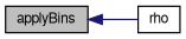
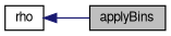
  digraph {
    rankdir=LR
    node [color=black fontname=FreeSans fontsize=10 shape=record]
    n1 [fillcolor=grey75 fontcolor=black height=0.2 label=applyBins style=filled width=0.4]
    n2 [height=0.2 label=rho width=0.4]
-   n1 -> n2 [color=midnightblue dir=back fontname=FreeSans fontsize=10 labelfontname=FreeSans labelfontsize=10 style=solid]
+   n2 -> n1 [color=midnightblue dir=back fontname=FreeSans fontsize=10 labelfontname=FreeSans labelfontsize=10 style=solid]
  }
